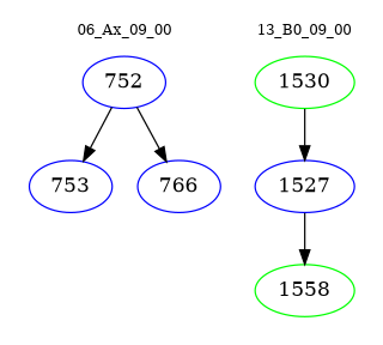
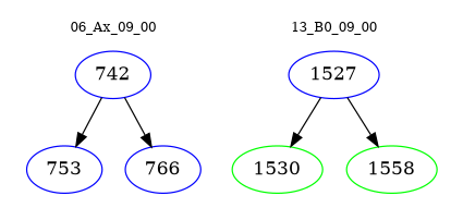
  digraph {
    node [color=blue]
    edge [color=black]
-   n1 [label=752]
+   n1 [label=742]
    n2 [label=753]
    n3 [label=766]
    n4 [label=1527]
    n5 [color=green label=1530]
    n6 [color=green label=1558]
    subgraph cluster_1 {
      color=white
      fontsize=10
      label="06_Ax_09_00"
      n1
      n2
      n3
    }
    subgraph cluster_2 {
      color=white
      fontsize=10
      label="13_B0_09_00"
      n4
      n5
      n6
    }
    n1 -> n2
    n1 -> n3
-   n5 -> n4
+   n4 -> n5
    n4 -> n6
  }
